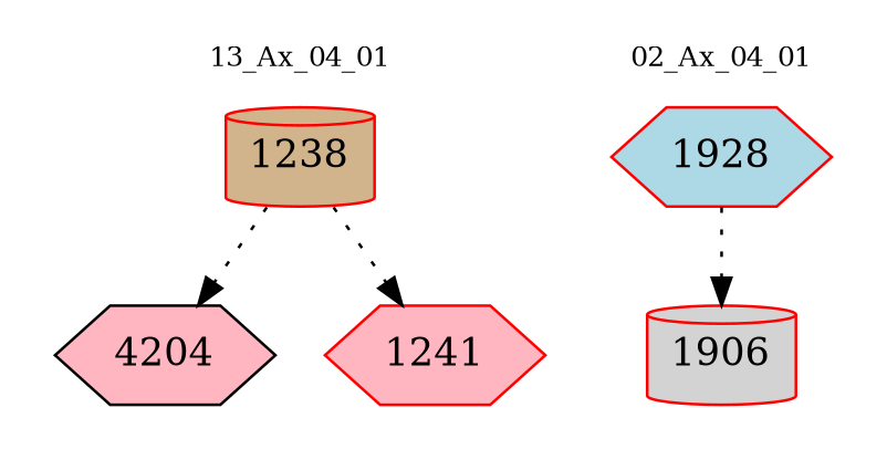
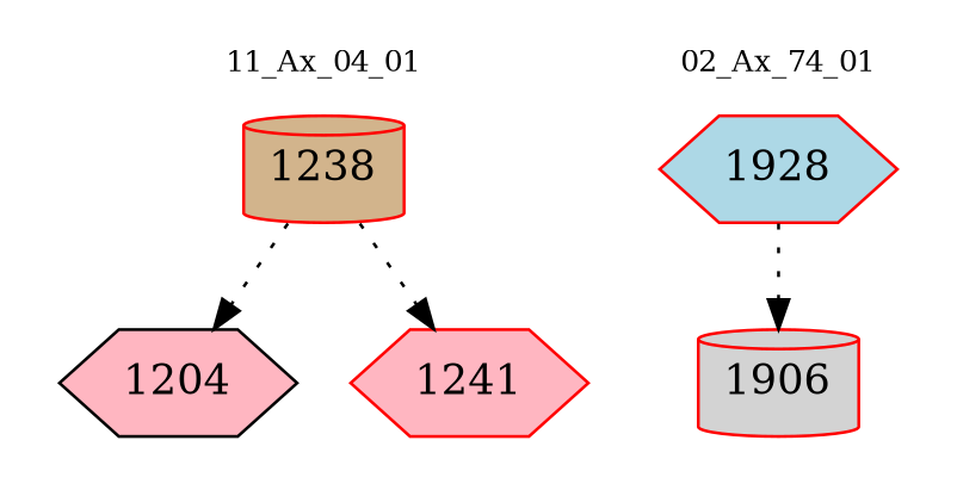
  digraph {
    node [color=red fillcolor=lightpink shape=hexagon style=filled]
    edge [color=black style=dotted]
    n1 [fillcolor=tan label=1238 shape=cylinder]
-   n2 [color=black label=4204]
+   n2 [color=black label=1204]
    n3 [label=1241]
    n4 [fillcolor=lightblue label=1928]
    n5 [fillcolor=lightgrey label=1906 shape=cylinder]
    subgraph cluster_1 {
      color=white
      fontsize=10
-     label="13_Ax_04_01"
+     label="11_Ax_04_01"
      n1
      n2
      n3
    }
    subgraph cluster_2 {
      color=white
      fontsize=10
-     label="02_Ax_04_01"
+     label="02_Ax_74_01"
      n4
      n5
    }
    n1 -> n2
    n1 -> n3
    n4 -> n5
  }
